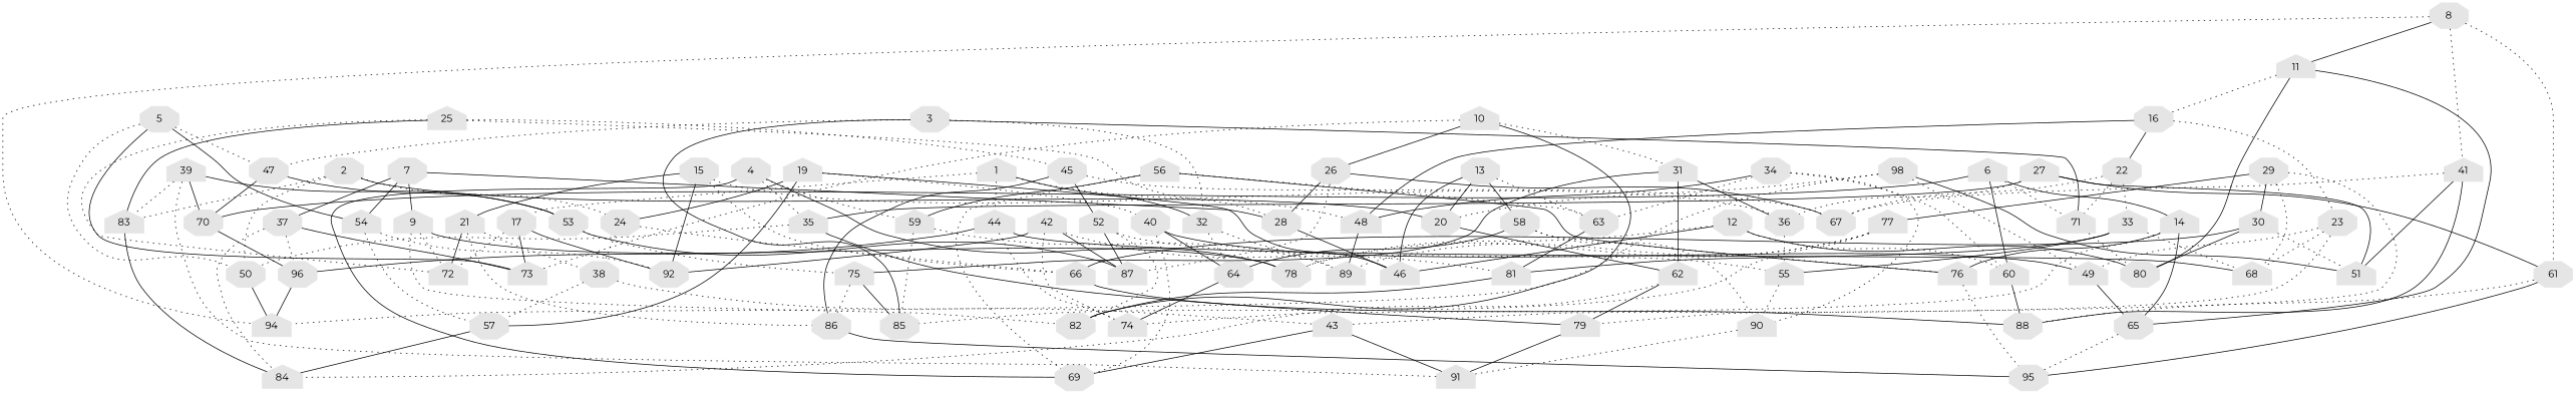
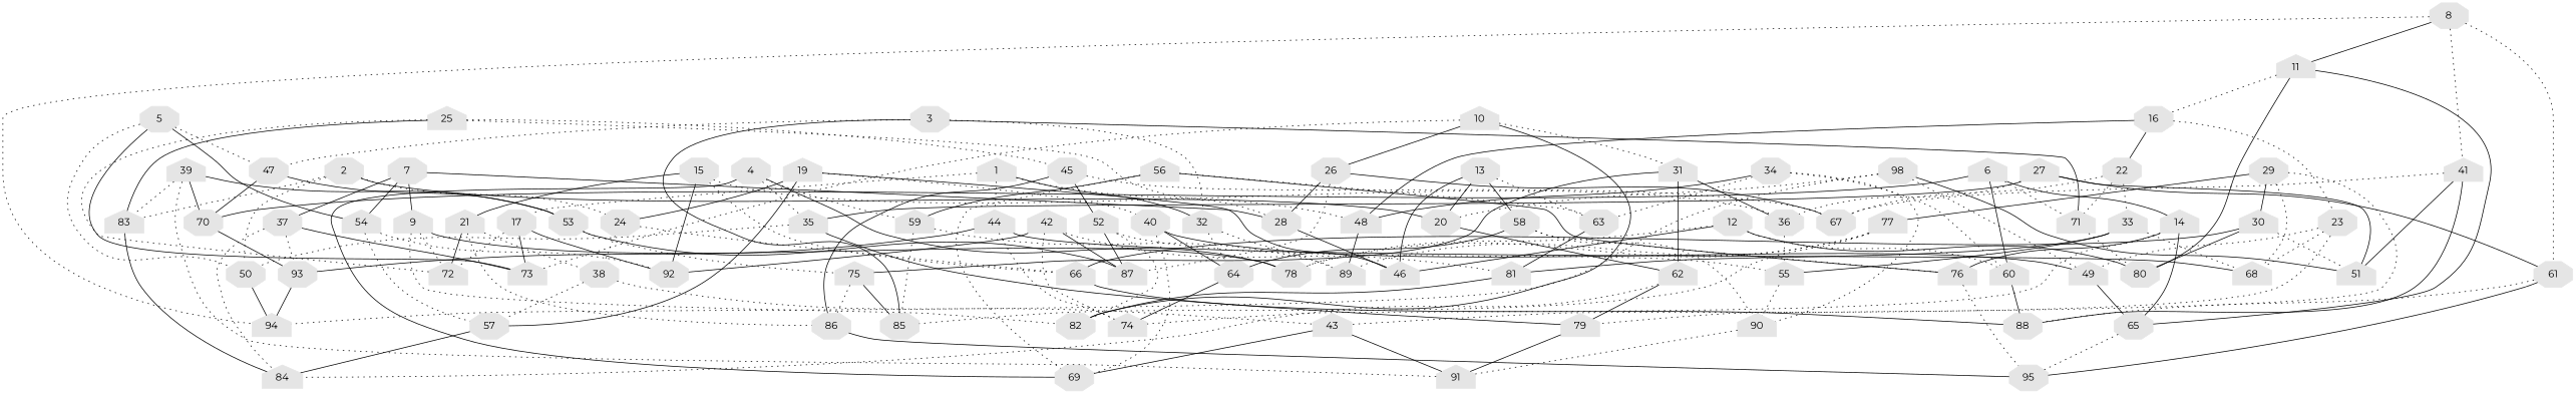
  graph {
    fontname=Montserrat
    node [color=gray90 fontname=Montserrat shape=house style=filled]
    edge [fontname=Montserrat style=solid]
    17 [shape=octagon]
    1
    32
    44
    48
    73
    72
    92 [shape=octagon]
    64 [shape=octagon]
    89
    74
    68
-   93 [shape=octagon label=96]
+   93 [shape=octagon]
    2 [shape=octagon]
    20 [shape=octagon]
    24 [shape=octagon]
    50 [shape=octagon]
    83
    62
    66
    38 [shape=octagon]
    94
    84
    3 [shape=octagon]
    47 [shape=octagon]
    71
    85 [shape=octagon]
    70 [shape=octagon]
    53 [shape=octagon]
    80 [shape=octagon]
    4 [shape=octagon]
    35
    59
    69 [shape=octagon]
    78 [shape=octagon]
    79
    5 [shape=octagon]
    54
    57 [shape=octagon]
    6
    14
    60
    65 [shape=octagon]
    76
    88 [shape=octagon]
    7 [shape=octagon]
    9
    28 [shape=octagon]
    37 [shape=octagon]
    82 [shape=octagon]
    46
    8 [shape=octagon]
    11
    41
    61 [shape=octagon]
    16 [shape=octagon]
    51
    67 [shape=octagon]
    95 [shape=octagon]
    10
    26 [shape=octagon]
    31
    87
    36 [shape=octagon]
    75
    22 [shape=octagon]
    23 [shape=octagon]
    12 [shape=octagon]
    13 [shape=octagon]
    58 [shape=octagon]
    63 [shape=octagon]
    90
    81
    15 [shape=octagon]
    21
    86 [shape=octagon]
    55
    33
    49
    43
    n81 [label=98 shape=octagon]
    19
    40 [shape=octagon]
    91
    25
    45 [shape=octagon]
    52
    27
    29 [shape=octagon]
    30
    77
    34 [shape=octagon]
    39
    42
    56
    17 -- 73
    17 -- 72 [style=dotted]
    17 -- 92
    1 -- 17 [style=dotted]
    1 -- 32
    1 -- 44 [style=dotted]
    1 -- 48 [style=dotted]
    32 -- 64 [style=dotted]
    32 -- 89 [style=dotted]
    44 -- 74 [style=dotted]
    44 -- 68
    44 -- 93
    48 -- 89
    64 -- 74
    93 -- 94
    2 -- 20
    2 -- 24 [style=dotted]
    2 -- 50 [style=dotted]
    2 -- 83 [style=dotted]
    20 -- 62
    24 -- 66 [style=dotted]
    24 -- 38 [style=dotted]
    50 -- 94
    83 -- 84
    62 -- 84 [style=dotted]
    62 -- 79
    66 -- 88
    38 -- 57 [style=dotted]
    38 -- 43 [style=dotted]
    3 -- 32 [style=dotted]
    3 -- 47 [style=dotted]
    3 -- 71
    3 -- 85
    47 -- 70
    47 -- 53
    71 -- 80 [style=dotted]
    70 -- 93
    53 -- 87
    53 -- 75 [style=dotted]
    4 -- 35 [style=dotted]
    4 -- 59 [style=dotted]
    4 -- 69
    4 -- 78
    35 -- 50 [style=dotted]
    35 -- 79
    59 -- 89 [style=dotted]
    59 -- 85 [style=dotted]
    79 -- 91
    5 -- 73
    5 -- 50 [style=dotted]
    5 -- 47 [style=dotted]
    5 -- 54
    54 -- 92 [style=dotted]
    54 -- 57 [style=dotted]
    57 -- 84
    6 -- 71 [style=dotted]
    6 -- 70
    6 -- 14
    6 -- 60
    14 -- 74 [style=dotted]
    14 -- 65
    14 -- 76
    60 -- 88
    65 -- 95 [style=dotted]
    76 -- 95 [style=dotted]
    7 -- 54
    7 -- 9
    7 -- 28
    7 -- 37
    9 -- 72 [style=dotted]
    9 -- 78
    9 -- 82 [style=dotted]
    28 -- 46
    37 -- 73
    37 -- 93 [style=dotted]
    37 -- 84 [style=dotted]
    8 -- 94 [style=dotted]
    8 -- 11
    8 -- 41 [style=dotted]
    8 -- 61 [style=dotted]
    11 -- 80
    11 -- 65
    11 -- 16 [style=dotted]
    41 -- 88
    41 -- 51
    41 -- 67 [style=dotted]
    61 -- 88 [style=dotted]
    61 -- 95
    16 -- 48
    16 -- 22
    16 -- 23 [style=dotted]
    10 -- 73 [style=dotted]
    10 -- 82
    10 -- 26
    10 -- 31 [style=dotted]
    26 -- 28
    26 -- 67
    26 -- 87 [style=dotted]
    31 -- 62
    31 -- 36
    31 -- 75
    36 -- 55 [style=dotted]
    75 -- 85
    75 -- 86 [style=dotted]
    22 -- 71 [style=dotted]
    22 -- 67 [style=dotted]
    22 -- 33 [style=dotted]
    23 -- 68 [style=dotted]
    23 -- 49 [style=dotted]
    23 -- 43 [style=dotted]
    12 -- 80
    12 -- 78 [style=dotted]
    12 -- 60 [style=dotted]
    12 -- 46
    13 -- 20
    13 -- 46
    13 -- 58
    13 -- 63 [style=dotted]
    58 -- 64
    58 -- 76 [style=dotted]
    58 -- 90 [style=dotted]
    63 -- 81
    90 -- 91 [style=dotted]
    81 -- 82
    15 -- 92
    15 -- 66 [style=dotted]
    15 -- 36 [style=dotted]
    15 -- 21
    21 -- 72
    21 -- 38 [style=dotted]
    21 -- 86 [style=dotted]
    86 -- 95
    55 -- 90 [style=dotted]
    33 -- 68 [style=dotted]
    33 -- 81
    33 -- 55
    49 -- 65
    43 -- 69
    43 -- 91
    n81 -- 20 [style=dotted]
    n81 -- 94 [style=dotted]
    n81 -- 51
    n81 -- 49 [style=dotted]
    19 -- 24
    19 -- 57
    19 -- 46
    19 -- 40 [style=dotted]
    40 -- 64
    40 -- 69 [style=dotted]
    40 -- 49
    25 -- 72 [style=dotted]
    25 -- 83
    25 -- 28 [style=dotted]
    25 -- 45 [style=dotted]
    45 -- 67 [style=dotted]
    45 -- 86
    45 -- 52
    52 -- 82 [style=dotted]
    52 -- 87
    52 -- 55 [style=dotted]
    27 -- 35
    27 -- 61
    27 -- 51
    27 -- 36 [style=dotted]
    29 -- 68 [style=dotted]
    29 -- 79 [style=dotted]
    29 -- 30
    29 -- 77
    30 -- 66
    30 -- 80
    30 -- 51 [style=dotted]
    77 -- 89 [style=dotted]
    77 -- 85 [style=dotted]
    77 -- 78 [style=dotted]
    34 -- 48
    34 -- 60 [style=dotted]
    34 -- 63 [style=dotted]
    34 -- 90 [style=dotted]
    39 -- 83 [style=dotted]
    39 -- 70
    39 -- 53
    39 -- 91 [style=dotted]
    42 -- 92
    42 -- 74 [style=dotted]
    42 -- 87
    42 -- 81 [style=dotted]
    56 -- 59
    56 -- 69 [style=dotted]
    56 -- 76
    56 -- 63 [style=dotted]
  }
